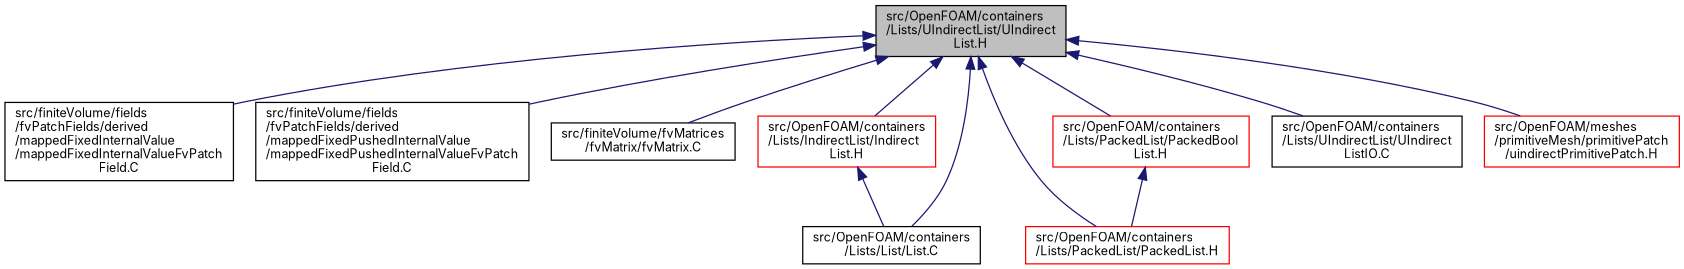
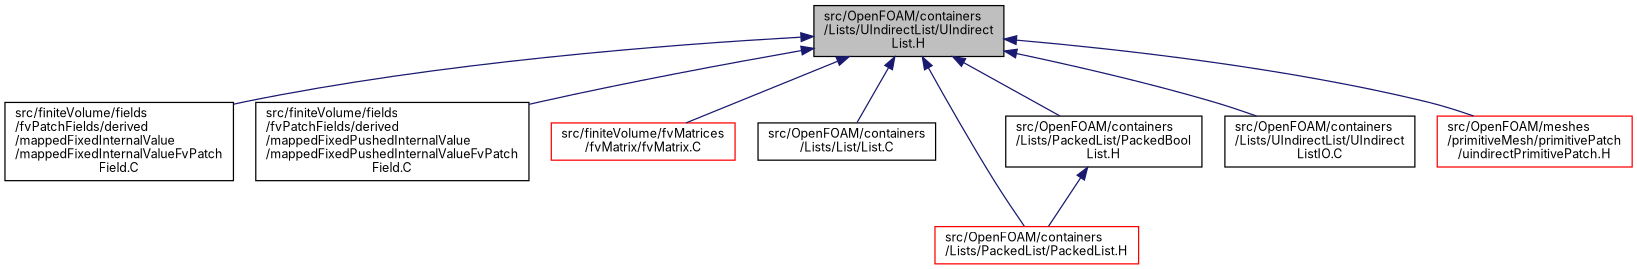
  digraph {
    fontname=Inter
    node [color=black fontname=Inter fontsize=10 shape=record]
    edge [color=midnightblue dir=back fontname=Inter fontsize=10 labelfontname=Helvetica labelfontsize=10 style=solid]
    n1 [fillcolor=grey75 fontcolor=black height=0.2 label="src/OpenFOAM/containers\l/Lists/UIndirectList/UIndirect\lList.H" style=filled width=0.4]
    n2 [height=0.2 label="src/finiteVolume/fields\l/fvPatchFields/derived\l/mappedFixedInternalValue\l/mappedFixedInternalValueFvPatch\lField.C" width=0.4]
    n3 [height=0.2 label="src/finiteVolume/fields\l/fvPatchFields/derived\l/mappedFixedPushedInternalValue\l/mappedFixedPushedInternalValueFvPatch\lField.C" width=0.4]
-   n4 [height=0.2 label="src/finiteVolume/fvMatrices\l/fvMatrix/fvMatrix.C" width=0.4]
-   n5 [color=red height=0.2 label="src/OpenFOAM/containers\l/Lists/IndirectList/Indirect\lList.H" width=0.4]
+   n4 [color=red height=0.2 label="src/finiteVolume/fvMatrices\l/fvMatrix/fvMatrix.C" width=0.4]
    n6 [height=0.2 label="src/OpenFOAM/containers\l/Lists/List/List.C" width=0.4]
    n7 [color=red height=0.2 label="src/OpenFOAM/containers\l/Lists/PackedList/PackedList.H" width=0.4]
-   n8 [color=red height=0.2 label="src/OpenFOAM/containers\l/Lists/PackedList/PackedBool\lList.H" width=0.4]
+   n8 [height=0.2 label="src/OpenFOAM/containers\l/Lists/PackedList/PackedBool\lList.H" width=0.4]
    n9 [height=0.2 label="src/OpenFOAM/containers\l/Lists/UIndirectList/UIndirect\lListIO.C" width=0.4]
    n10 [color=red height=0.2 label="src/OpenFOAM/meshes\l/primitiveMesh/primitivePatch\l/uindirectPrimitivePatch.H" width=0.4]
    n1 -> n2
    n1 -> n3
    n1 -> n4
-   n1 -> n5
    n1 -> n6
    n1 -> n7
    n1 -> n8
    n1 -> n9
    n1 -> n10
-   n5 -> n6
    n8 -> n7
  }
